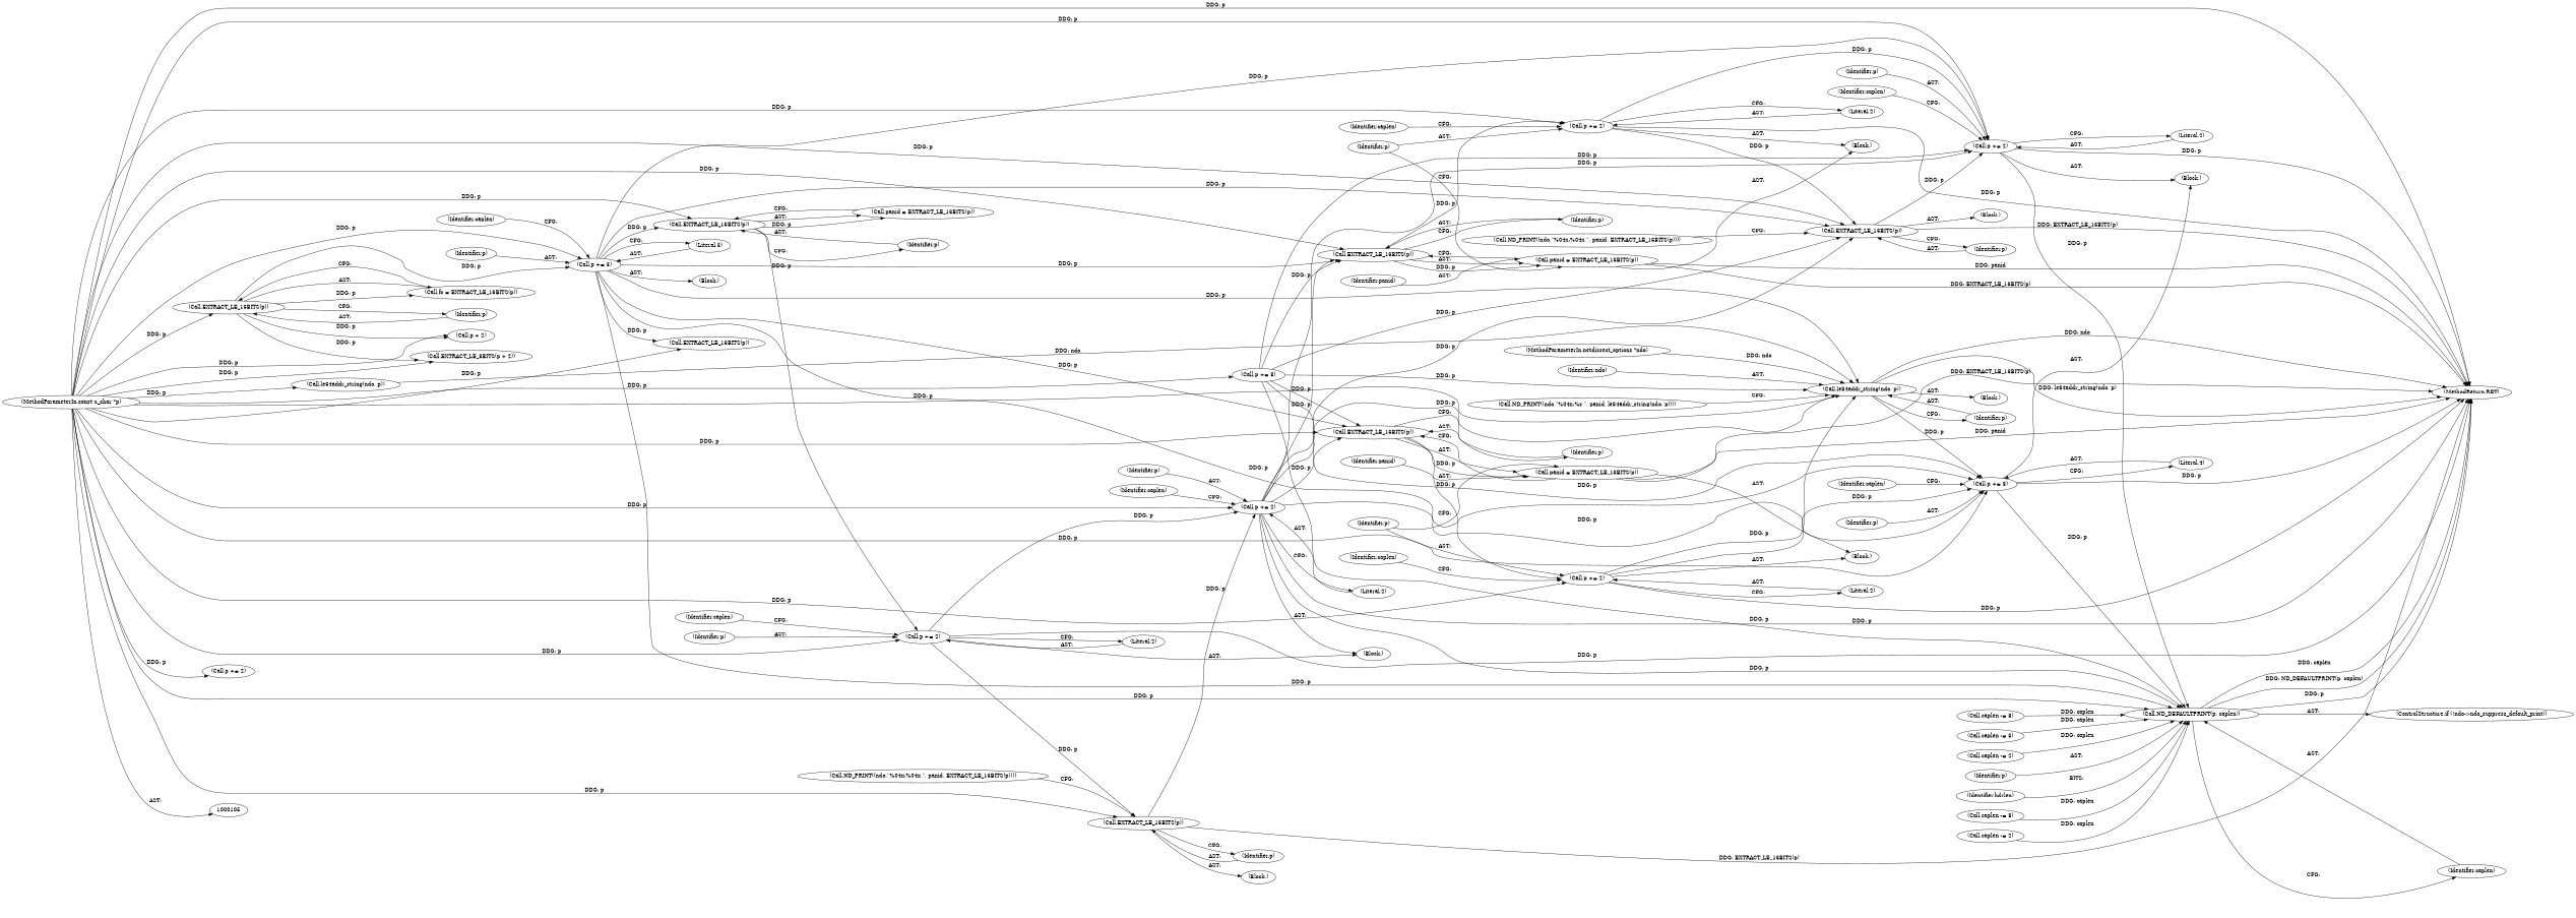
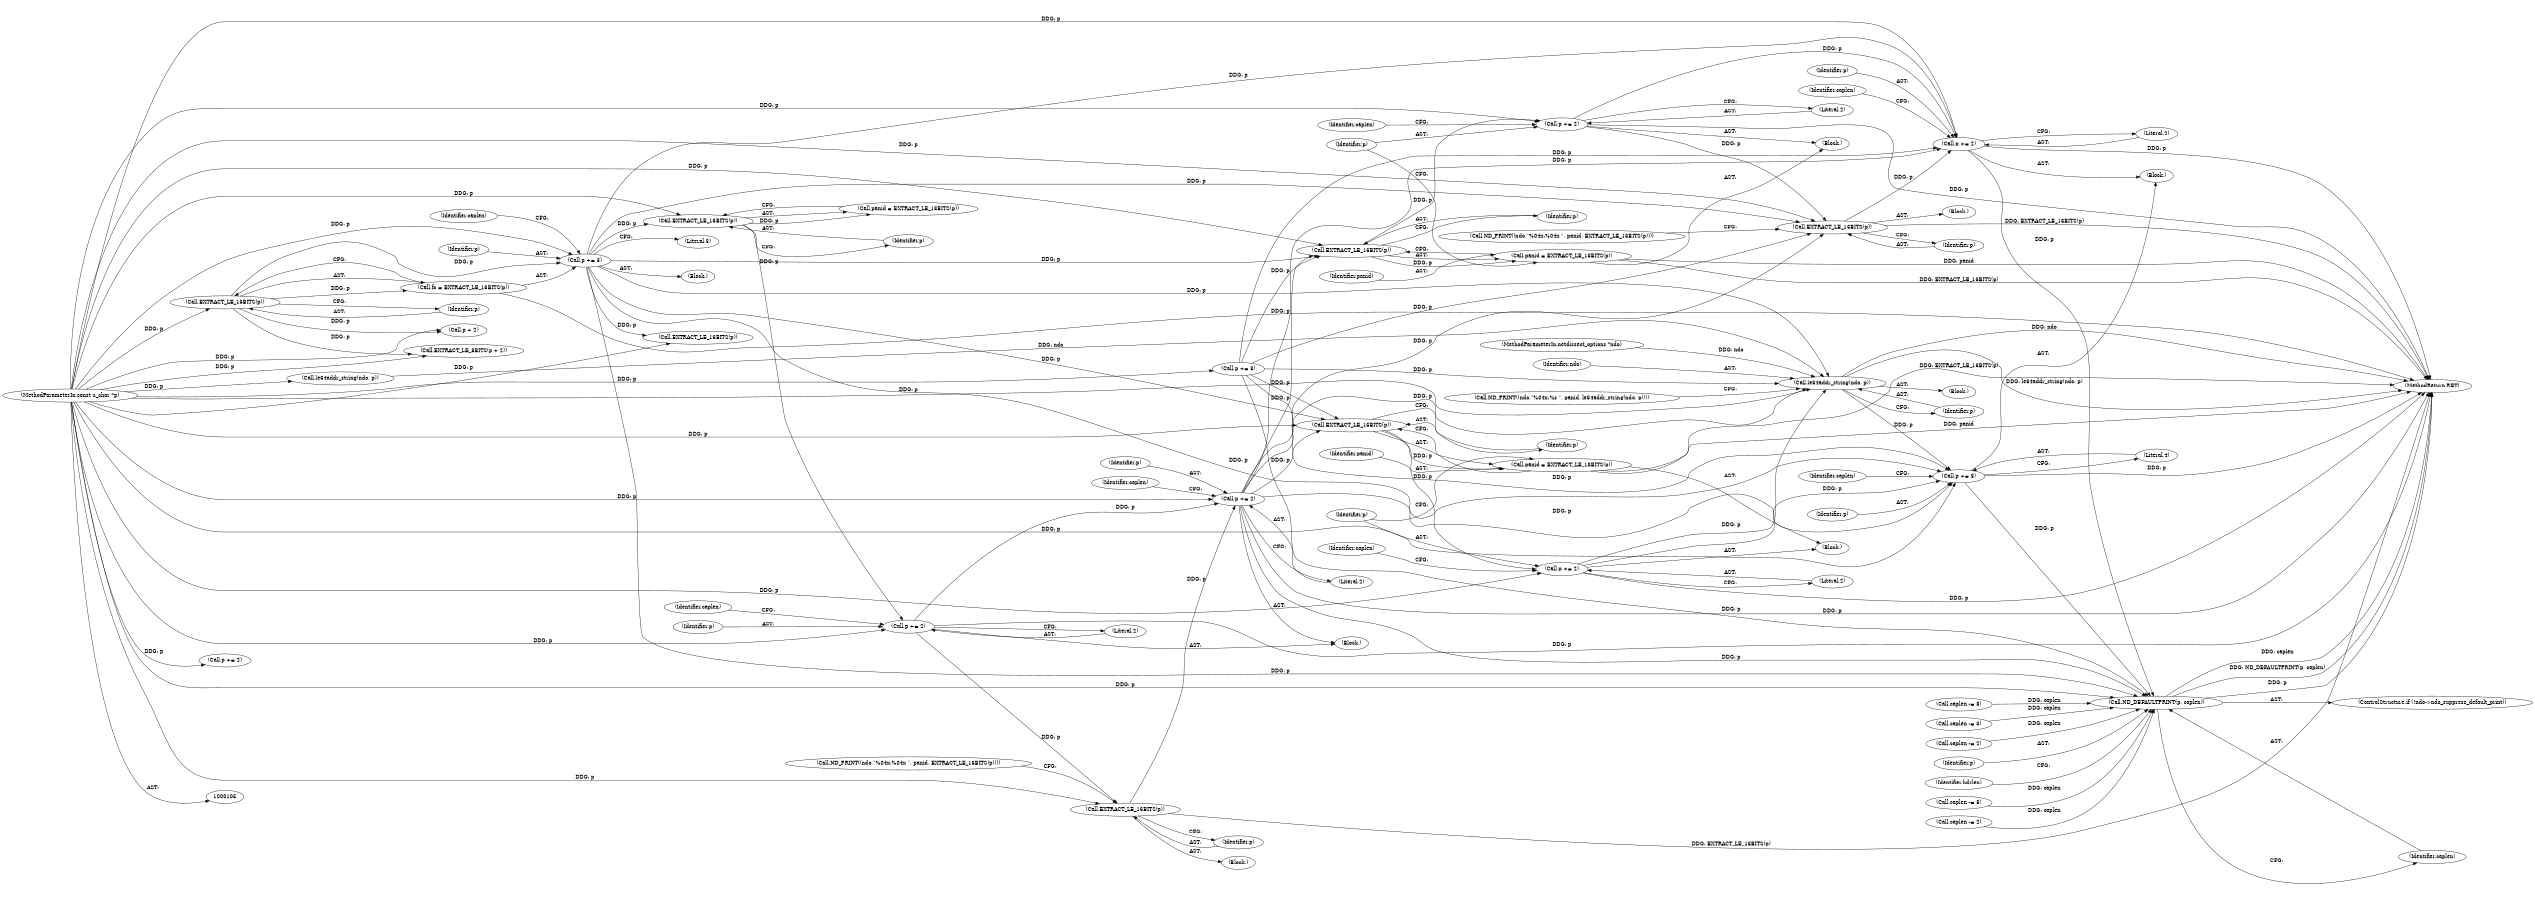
  digraph {
    rankdir=LR
    n1 [label="(Call,EXTRACT_LE_16BITS(p))"]
    n2 [label="(Call,p += 2)"]
    n3 [label="(MethodReturn,RET)"]
    n4 [label="(Identifier,p)"]
    n5 [label="(Block,)"]
    n6 [label="(Block,)"]
    n7 [label="(Call,EXTRACT_LE_16BITS(p))"]
    n8 [label="(Call,EXTRACT_LE_16BITS(p))"]
    n9 [label="(Call,p += 2)"]
    n10 [label="(Call,ND_DEFAULTPRINT(p, caplen))"]
    n11 [label="(Call,EXTRACT_LE_16BITS(p))"]
    n12 [label="(Call,le64addr_string(ndo, p))"]
    n13 [label="(Call,p += 8)"]
    n14 [label="(Literal,2)"]
    n15 [label="(Call,p += 2)"]
    n16 [label="(Literal,2)"]
    n17 [label="(Call,EXTRACT_LE_16BITS(p))"]
    n18 [label="(Identifier,p)"]
    n19 [label="(Call,panid = EXTRACT_LE_16BITS(p))"]
    n20 [label="(Call,p += 3)"]
    n21 [label="(Call,EXTRACT_LE_16BITS(p))"]
    n22 [label="(Block,)"]
    n23 [label="(Literal,3)"]
    n24 [label="(Call,p += 2)"]
    n25 [label="(Call,panid = EXTRACT_LE_16BITS(p))"]
    n26 [label="(Identifier,p)"]
    n27 [label="(Block,)"]
    n28 [label="(Identifier,p)"]
    n29 [label="(Literal,2)"]
    n30 [label="(Block,)"]
    n31 [label="(Identifier,caplen)"]
    n32 [label="(ControlStructure,if (!ndo->ndo_suppress_default_print))"]
    n33 [label="(Call,p += 2)"]
    n34 [label="(Call,panid = EXTRACT_LE_16BITS(p))"]
    n35 [label="(Identifier,p)"]
    n36 [label="(Identifier,p)"]
    n37 [label="(Block,)"]
    n38 [label="(Literal,4)"]
    n39 [label="(MethodParameterIn,const u_char *p)"]
    n40 [label="(Call,EXTRACT_LE_16BITS(p))"]
    n41 [label="(Call,p + 2)"]
    n42 [label="(Call,le64addr_string(ndo, p))"]
    n43 [label="(Call,p += 2)"]
    n44 [label="(Call,EXTRACT_LE_8BITS(p + 2))"]
    n45 [label="(Call,p += 8)"]
    1000105
    n47 [label="(Call,fc = EXTRACT_LE_16BITS(p))"]
    n48 [label="(Identifier,p)"]
    n49 [label="(Block,)"]
    n50 [label="(Literal,2)"]
    n51 [label="(Block,)"]
    n52 [label="(Literal,2)"]
    n53 [label="(Identifier,hdrlen)"]
    n54 [label="(Identifier,p)"]
    n55 [label="(Identifier,p)"]
    n56 [label="(Identifier,panid)"]
    n57 [label="(Call,ND_PRINT((ndo,\"%04x:%04x \", panid, EXTRACT_LE_16BITS(p))))"]
    n58 [label="(Identifier,caplen)"]
    n59 [label="(Identifier,p)"]
    n60 [label="(Identifier,p)"]
    n61 [label="(Identifier,ndo)"]
    n62 [label="(Identifier,p)"]
    n63 [label="(Identifier,caplen)"]
    n64 [label="(Call,caplen -= 8)"]
    n65 [label="(Identifier,caplen)"]
    n66 [label="(Identifier,panid)"]
    n67 [label="(Identifier,caplen)"]
    n68 [label="(Identifier,caplen)"]
    n69 [label="(Identifier,caplen)"]
    n70 [label="(Call,caplen -= 2)"]
    n71 [label="(Identifier,p)"]
    n72 [label="(Call,caplen -= 8)"]
    n73 [label="(Identifier,p)"]
    n74 [label="(Identifier,caplen)"]
    n75 [label="(Call,ND_PRINT((ndo,\"%04x:%04x \", panid, EXTRACT_LE_16BITS(p))))"]
    n76 [label="(Call,caplen -= 3)"]
    n77 [label="(Call,ND_PRINT((ndo,\"%04x:%s \", panid, le64addr_string(ndo, p))))"]
    n78 [label="(MethodParameterIn,netdissect_options *ndo)"]
    n79 [label="(Call,caplen -= 2)"]
    n80 [label="(Identifier,p)"]
    n1 -> n2 [label="DDG: p"]
    n1 -> n3 [label="DDG: EXTRACT_LE_16BITS(p)"]
    n1 -> n4 [label="CFG: "]
    n1 -> n5 [label="AST: "]
    n2 -> n3 [label="DDG: p"]
    n2 -> n6 [label="AST: "]
    n2 -> n7 [label="DDG: p"]
    n2 -> n8 [label="DDG: p"]
    n2 -> n9 [label="DDG: p"]
    n2 -> n10 [label="DDG: p"]
    n2 -> n11 [label="DDG: p"]
    n2 -> n12 [label="DDG: p"]
    n2 -> n13 [label="DDG: p"]
    n2 -> n14 [label="CFG: "]
    n4 -> n1 [label="AST: "]
    n7 -> n24 [label="DDG: p"]
    n7 -> n25 [label="AST: "]
    n7 -> n25 [label="DDG: p"]
    n7 -> n26 [label="CFG: "]
    n8 -> n3 [label="DDG: EXTRACT_LE_16BITS(p)"]
    n8 -> n9 [label="DDG: p"]
    n8 -> n27 [label="AST: "]
    n8 -> n28 [label="CFG: "]
    n9 -> n3 [label="DDG: p"]
    n9 -> n10 [label="DDG: p"]
    n9 -> n29 [label="CFG: "]
    n9 -> n30 [label="AST: "]
    n10 -> n3 [label="DDG: caplen"]
    n10 -> n3 [label="DDG: ND_DEFAULTPRINT(p, caplen)"]
    n10 -> n3 [label="DDG: p"]
    n10 -> n31 [label="CFG: "]
    n10 -> n32 [label="AST: "]
    n11 -> n33 [label="DDG: p"]
    n11 -> n34 [label="AST: "]
    n11 -> n34 [label="DDG: p"]
    n11 -> n35 [label="CFG: "]
    n12 -> n3 [label="DDG: ndo"]
    n12 -> n3 [label="DDG: le64addr_string(ndo, p)"]
    n12 -> n13 [label="DDG: p"]
    n12 -> n36 [label="CFG: "]
    n12 -> n37 [label="AST: "]
    n13 -> n3 [label="DDG: p"]
    n13 -> n10 [label="DDG: p"]
    n13 -> n30 [label="AST: "]
    n13 -> n38 [label="CFG: "]
    n14 -> n2 [label="AST: "]
    n15 -> n1 [label="DDG: p"]
    n15 -> n2 [label="DDG: p"]
    n15 -> n3 [label="DDG: p"]
    n15 -> n6 [label="AST: "]
    n15 -> n16 [label="CFG: "]
    n16 -> n15 [label="AST: "]
    n17 -> n15 [label="DDG: p"]
    n17 -> n18 [label="CFG: "]
    n17 -> n19 [label="AST: "]
    n17 -> n19 [label="DDG: p"]
    n18 -> n17 [label="AST: "]
    n19 -> n17 [label="CFG: "]
    n20 -> n7 [label="DDG: p"]
    n20 -> n8 [label="DDG: p"]
    n20 -> n9 [label="DDG: p"]
    n20 -> n10 [label="DDG: p"]
    n20 -> n11 [label="DDG: p"]
    n20 -> n12 [label="DDG: p"]
    n20 -> n13 [label="DDG: p"]
    n20 -> n17 [label="DDG: p"]
    n20 -> n21 [label="DDG: p"]
    n20 -> n22 [label="AST: "]
    n20 -> n23 [label="CFG: "]
-   n23 -> n20 [label="AST: "]
+   n47 -> n20 [label="AST: "]
    n24 -> n3 [label="DDG: p"]
    n24 -> n8 [label="DDG: p"]
    n24 -> n9 [label="DDG: p"]
    n24 -> n49 [label="AST: "]
    n24 -> n50 [label="CFG: "]
    n25 -> n3 [label="DDG: EXTRACT_LE_16BITS(p)"]
    n25 -> n3 [label="DDG: panid"]
    n25 -> n7 [label="CFG: "]
    n25 -> n49 [label="AST: "]
    n26 -> n7 [label="AST: "]
    n28 -> n8 [label="AST: "]
    n29 -> n9 [label="AST: "]
    n31 -> n10 [label="AST: "]
    n33 -> n3 [label="DDG: p"]
    n33 -> n12 [label="DDG: p"]
    n33 -> n13 [label="DDG: p"]
    n33 -> n51 [label="AST: "]
    n33 -> n52 [label="CFG: "]
    n34 -> n3 [label="DDG: EXTRACT_LE_16BITS(p)"]
    n34 -> n3 [label="DDG: panid"]
    n34 -> n11 [label="CFG: "]
    n34 -> n51 [label="AST: "]
    n35 -> n11 [label="AST: "]
    n36 -> n12 [label="AST: "]
    n38 -> n13 [label="AST: "]
    n39 -> n1 [label="DDG: p"]
    n39 -> n2 [label="DDG: p"]
-   n39 -> n3 [label="DDG: p"]
+   n47 -> n3 [label="DDG: p"]
    n39 -> n7 [label="DDG: p"]
    n39 -> n8 [label="DDG: p"]
    n39 -> n9 [label="DDG: p"]
    n39 -> n10 [label="DDG: p"]
    n39 -> n11 [label="DDG: p"]
    n39 -> n12 [label="DDG: p"]
    n39 -> n13 [label="DDG: p"]
    n39 -> n15 [label="DDG: p"]
    n39 -> n17 [label="DDG: p"]
    n39 -> n20 [label="DDG: p"]
    n39 -> n21 [label="DDG: p"]
    n39 -> n24 [label="DDG: p"]
    n39 -> n33 [label="DDG: p"]
    n39 -> n40 [label="DDG: p"]
    n39 -> n41 [label="DDG: p"]
    n39 -> n42 [label="DDG: p"]
    n39 -> n43 [label="DDG: p"]
    n39 -> n44 [label="DDG: p"]
    n39 -> n45 [label="DDG: p"]
    n39 -> 1000105 [label="AST: "]
    n40 -> n20 [label="DDG: p"]
    n40 -> n41 [label="DDG: p"]
    n40 -> n44 [label="DDG: p"]
    n40 -> n47 [label="AST: "]
    n40 -> n47 [label="DDG: p"]
    n40 -> n48 [label="CFG: "]
    n42 -> n12 [label="DDG: ndo"]
    n45 -> n7 [label="DDG: p"]
    n45 -> n8 [label="DDG: p"]
    n45 -> n9 [label="DDG: p"]
    n45 -> n10 [label="DDG: p"]
    n45 -> n11 [label="DDG: p"]
    n45 -> n12 [label="DDG: p"]
    n45 -> n13 [label="DDG: p"]
    n47 -> n40 [label="CFG: "]
    n48 -> n40 [label="AST: "]
    n50 -> n24 [label="AST: "]
    n52 -> n33 [label="AST: "]
-   n53 -> n10 [label="BITS: "]
+   n53 -> n10 [label="CFG: "]
    n54 -> n2 [label="AST: "]
    n55 -> n33 [label="AST: "]
    n55 -> n34 [label="CFG: "]
    n56 -> n34 [label="AST: "]
    n57 -> n1 [label="CFG: "]
    n58 -> n20 [label="CFG: "]
    n59 -> n20 [label="AST: "]
    n60 -> n9 [label="AST: "]
    n61 -> n12 [label="AST: "]
    n62 -> n13 [label="AST: "]
    n63 -> n9 [label="CFG: "]
    n64 -> n10 [label="DDG: caplen"]
    n65 -> n2 [label="CFG: "]
    n66 -> n25 [label="AST: "]
    n67 -> n15 [label="CFG: "]
    n68 -> n33 [label="CFG: "]
    n69 -> n13 [label="CFG: "]
    n70 -> n10 [label="DDG: caplen"]
    n71 -> n15 [label="AST: "]
    n72 -> n10 [label="DDG: caplen"]
    n73 -> n10 [label="AST: "]
    n74 -> n24 [label="CFG: "]
    n75 -> n8 [label="CFG: "]
    n76 -> n10 [label="DDG: caplen"]
    n77 -> n12 [label="CFG: "]
    n78 -> n12 [label="DDG: ndo"]
    n79 -> n10 [label="DDG: caplen"]
    n80 -> n24 [label="AST: "]
    n80 -> n25 [label="CFG: "]
  }
